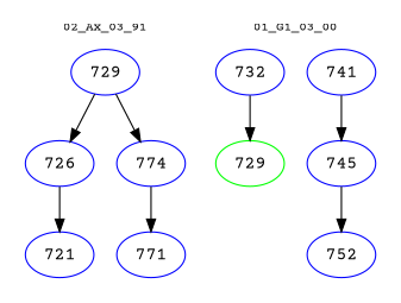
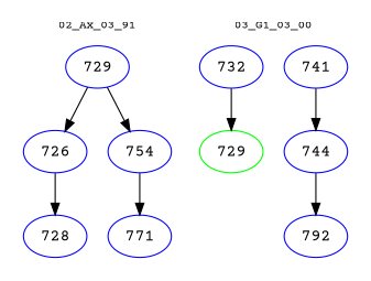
  digraph {
    fontname="Courier Prime"
    node [color=blue fontname="Courier Prime"]
    edge [color=black fontname="Courier Prime"]
    n1 [label=729]
    n2 [label=726]
-   n3 [label=774]
-   n4 [label=721]
+   n3 [label=754]
+   n4 [label=728]
    n5 [label=771]
    n6 [label=741]
    n7 [label=732]
-   n8 [label=745]
+   n8 [label=744]
    n9 [color=green label=729]
-   n10 [label=752]
+   n10 [label=792]
    subgraph cluster_1 {
      color=white
      fontsize=10
      label="02_Ax_03_91"
      n1
      n2
      n3
      n4
      n5
    }
    subgraph cluster_2 {
      color=white
      fontsize=10
-     label="01_G1_03_00"
+     label="03_G1_03_00"
      n6
      n7
      n8
      n9
      n10
    }
    n1 -> n2
    n1 -> n3
    n2 -> n4
    n3 -> n5
    n6 -> n8
    n7 -> n9
    n8 -> n10
  }
